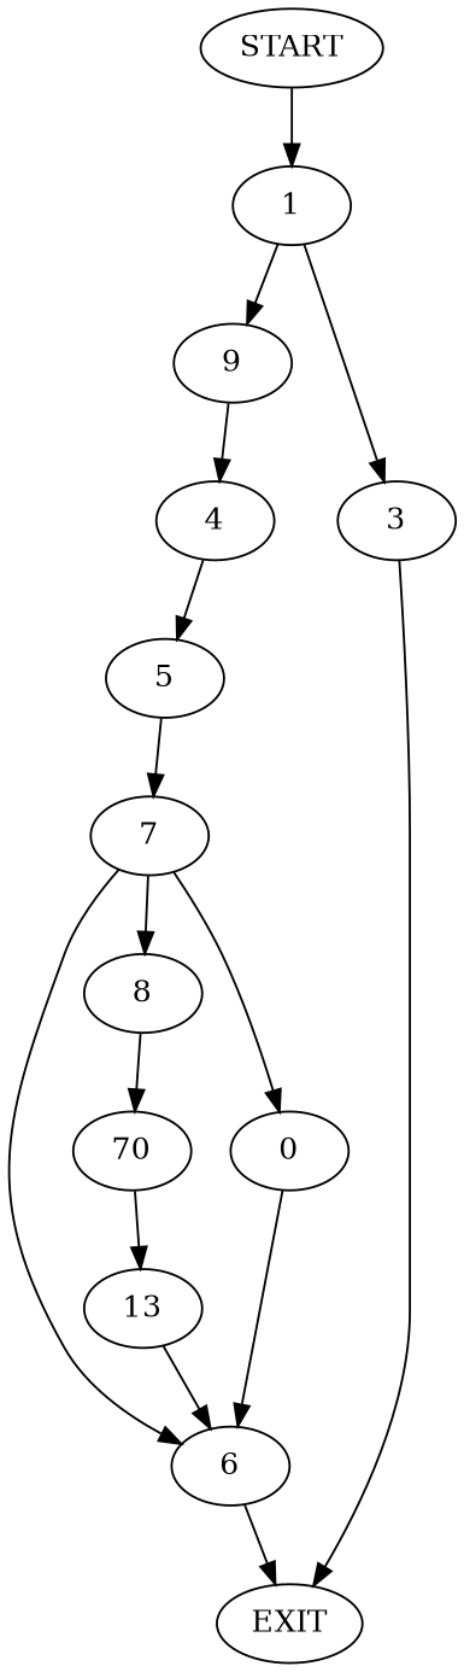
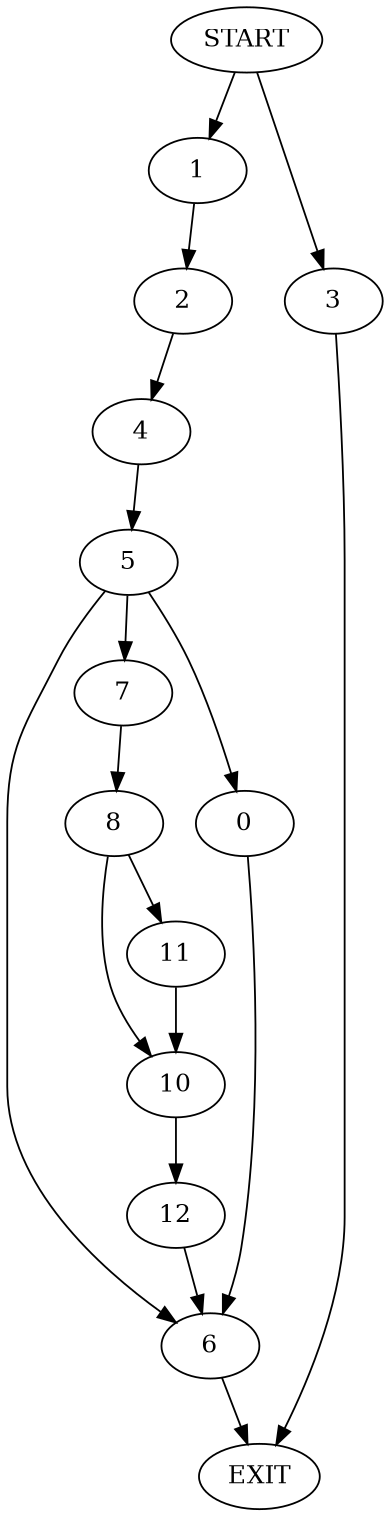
  digraph {
    n1 [label=START]
    1
-   2 [label=9]
+   2
    3
    n5 [label=EXIT]
    4
    5
    6
    7
    8
    n11 [label=0]
-   10 [label=70]
-   13
+   10
+   11
+   13 [label=12]
    n1 -> 1
    1 -> 2
-   1 -> 3
+   n1 -> 3
    2 -> 4
    3 -> n5
    4 -> 5
-   7 -> 6
+   5 -> 6
    5 -> 7
    6 -> n5
    7 -> 8
-   7 -> n11
+   5 -> n11
    8 -> 10
+   8 -> 11
    n11 -> 6
    10 -> 13
+   11 -> 10
    13 -> 6
  }
